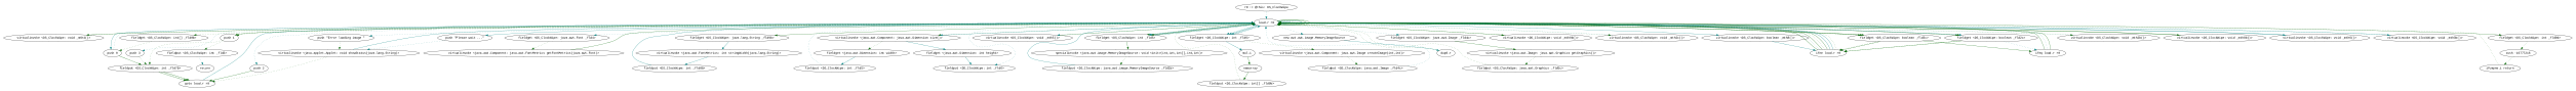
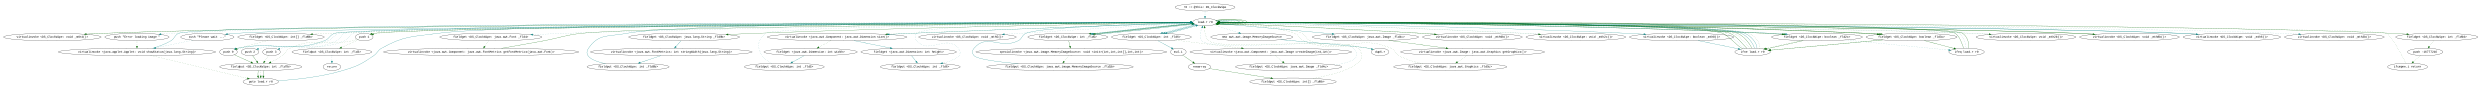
  digraph {
    fontname="Liberation Mono"
    node [fontname="Liberation Mono"]
    edge [color=darkgreen fontname="Liberation Mono" style=solid]
    "r0 := @this: DS_ClockWipe"
    "load.r r0"
    "virtualinvoke <DS_ClockWipe: void _mth4()>"
    "push \"Please wait ...\""
    "fieldget <DS_ClockWipe: java.awt.Font _fld4>"
    "fieldget <DS_ClockWipe: java.lang.String _fld9b>"
    "virtualinvoke <java.awt.Component: java.awt.Dimension size()>"
    "virtualinvoke <DS_ClockWipe: void _mth5()>"
    "fieldget <DS_ClockWipe: int _fld5>"
    "fieldget <DS_ClockWipe: int _fld6>"
    n11 [label="new awt.awt.image.MemoryImageSource"]
    "fieldget <DS_ClockWipe: int[] _fld0b>"
    "push 0"
    "fieldget <DS_ClockWipe: java.awt.Image _fld4c>"
    "virtualinvoke <DS_ClockWipe: void _mth9b()>"
    "virtualinvoke <DS_ClockWipe: void _mth2c()>"
    "fieldget <DS_ClockWipe: boolean _fld2c>"
    "fieldget <DS_ClockWipe: boolean _fld3c>"
    "virtualinvoke <DS_ClockWipe: boolean _mth8()>"
    "push \"Error loading image \""
    "virtualinvoke <DS_ClockWipe: void _mth2b()>"
    "virtualinvoke <DS_ClockWipe: void _mth8b()>"
    "virtualinvoke <DS_ClockWipe: void _mth6()>"
    "virtualinvoke <DS_ClockWipe: void _mth3b()>"
    "fieldget <DS_ClockWipe: int _fld9d>"
    "push 1"
    "push 2"
    "push 3"
    "fieldput <DS_ClockWipe: int _fld6>"
    "virtualinvoke <java.applet.Applet: void showStatus(java.lang.String)>"
    "virtualinvoke <java.awt.Component: java.awt.FontMetrics getFontMetrics(java.awt.Font)>"
    "virtualinvoke <java.awt.FontMetrics: int stringWidth(java.lang.String)>"
    "fieldget <java.awt.Dimension: int width>"
    "fieldget <java.awt.Dimension: int height>"
    "specialinvoke <java.awt.image.MemoryImageSource: void <init>(int,int,int[],int,int)>"
    "mul.i"
    "virtualinvoke <java.awt.Component: java.awt.Image createImage(int,int)>"
    n38 [label="dup6.r"]
    "fieldput <DS_ClockWipe: int _fld7b>"
    "virtualinvoke <java.awt.Image: java.awt.Graphics getGraphics()>"
    "ifne load.r r0"
    "ifeq load.r r0"
    "push -16777216"
    "fieldput <DS_ClockWipe: int _fld3>"
    "goto load.r r0"
    "fieldput <DS_ClockWipe: int _fld8b>"
    "fieldput <DS_ClockWipe: int _fld5>"
    "fieldput <DS_ClockWipe: java.awt.image.MemoryImageSource _fld1b>"
    newarray
    "fieldput <DS_ClockWipe: java.awt.Image _fld4c>"
    "fieldput <DS_ClockWipe: int[] _fld0b>"
    "fieldput <DS_ClockWipe: java.awt.Graphics _fld5c>"
    "ifcmpne.i return"
    return
    "r0 := @this: DS_ClockWipe" -> "load.r r0" [color=teal style=dotted]
    "load.r r0" -> "load.r r0" [color=teal style=dotted]
    "load.r r0" -> "load.r r0" [style=dotted]
    "load.r r0" -> "load.r r0" [color=teal]
    "load.r r0" -> "load.r r0" [style=dotted]
    "load.r r0" -> "load.r r0" [style=dotted]
    "load.r r0" -> "load.r r0" [color=teal]
    "load.r r0" -> "load.r r0"
    "load.r r0" -> "load.r r0"
    "load.r r0" -> "virtualinvoke <DS_ClockWipe: void _mth4()>"
    "load.r r0" -> "push \"Please wait ...\"" [color=teal]
    "load.r r0" -> "fieldget <DS_ClockWipe: java.awt.Font _fld4>" [color=teal style=dotted]
    "load.r r0" -> "fieldget <DS_ClockWipe: java.lang.String _fld9b>"
    "load.r r0" -> "virtualinvoke <java.awt.Component: java.awt.Dimension size()>" [style=dotted]
    "load.r r0" -> "virtualinvoke <java.awt.Component: java.awt.Dimension size()>" [color=teal]
    "load.r r0" -> "virtualinvoke <DS_ClockWipe: void _mth5()>" [color=teal style=dotted]
    "load.r r0" -> "fieldget <DS_ClockWipe: int _fld5>" [style=dotted]
    "load.r r0" -> "fieldget <DS_ClockWipe: int _fld5>" [color=teal]
    "load.r r0" -> "fieldget <DS_ClockWipe: int _fld5>" [color=teal]
    "load.r r0" -> "fieldget <DS_ClockWipe: int _fld5>"
    "load.r r0" -> "fieldget <DS_ClockWipe: int _fld6>" [color=teal style=dotted]
    "load.r r0" -> "fieldget <DS_ClockWipe: int _fld6>" [color=teal]
    "load.r r0" -> "fieldget <DS_ClockWipe: int _fld6>" [color=teal]
    "load.r r0" -> n11 [color=teal style=dotted]
    "load.r r0" -> "fieldget <DS_ClockWipe: int[] _fld0b>" [style=dotted]
    "load.r r0" -> "push 0" [color=teal]
-   "load.r r0" -> "fieldget <DS_ClockWipe: java.awt.Image _fld4c>" [color=teal style=dotted]
+   "load.r r0" -> "fieldget <DS_ClockWipe: java.awt.Image _fld4c>" [color=teal]
    "load.r r0" -> "virtualinvoke <DS_ClockWipe: void _mth9b()>" [style=dotted]
    "load.r r0" -> "virtualinvoke <DS_ClockWipe: void _mth2c()>" [style=dotted]
    "load.r r0" -> "fieldget <DS_ClockWipe: boolean _fld2c>"
    "load.r r0" -> "fieldget <DS_ClockWipe: boolean _fld2c>" [style=dotted]
    "load.r r0" -> "fieldget <DS_ClockWipe: boolean _fld2c>" [color=teal]
    "load.r r0" -> "fieldget <DS_ClockWipe: boolean _fld3c>" [style=dotted]
    "load.r r0" -> "fieldget <DS_ClockWipe: boolean _fld3c>"
    "load.r r0" -> "fieldget <DS_ClockWipe: boolean _fld3c>"
    "load.r r0" -> "virtualinvoke <DS_ClockWipe: boolean _mth8()>" [color=teal]
    "load.r r0" -> "push \"Error loading image \"" [color=teal style=dotted]
    "load.r r0" -> "virtualinvoke <DS_ClockWipe: void _mth2b()>" [style=dotted]
    "load.r r0" -> "virtualinvoke <DS_ClockWipe: void _mth8b()>"
    "load.r r0" -> "virtualinvoke <DS_ClockWipe: void _mth6()>" [color=teal]
    "load.r r0" -> "virtualinvoke <DS_ClockWipe: void _mth3b()>" [color=teal style=dotted]
    "load.r r0" -> "fieldget <DS_ClockWipe: int _fld9d>"
    "load.r r0" -> "push 1"
    "load.r r0" -> "push 1" [style=dotted]
    "load.r r0" -> "push 2" [color=teal style=dotted]
    "load.r r0" -> "push 3" [color=teal style=dotted]
    "load.r r0" -> "fieldput <DS_ClockWipe: int _fld6>" [color=teal style=dotted]
    "virtualinvoke <DS_ClockWipe: void _mth4()>" -> "load.r r0" [style=dotted]
    "push \"Please wait ...\"" -> "virtualinvoke <java.applet.Applet: void showStatus(java.lang.String)>" [color=teal style=dotted]
    "fieldget <DS_ClockWipe: java.awt.Font _fld4>" -> "virtualinvoke <java.awt.Component: java.awt.FontMetrics getFontMetrics(java.awt.Font)>" [style=dotted]
    "fieldget <DS_ClockWipe: java.lang.String _fld9b>" -> "virtualinvoke <java.awt.FontMetrics: int stringWidth(java.lang.String)>" [color=teal]
    "virtualinvoke <java.awt.Component: java.awt.Dimension size()>" -> "fieldget <java.awt.Dimension: int width>" [style=dotted]
    "virtualinvoke <java.awt.Component: java.awt.Dimension size()>" -> "fieldget <java.awt.Dimension: int height>" [color=teal]
-   "virtualinvoke <DS_ClockWipe: void _mth5()>" -> "load.r r0"
    "fieldget <DS_ClockWipe: int _fld5>" -> "load.r r0" [style=dotted]
    "fieldget <DS_ClockWipe: int _fld5>" -> "load.r r0" [style=dotted]
    "fieldget <DS_ClockWipe: int _fld5>" -> "load.r r0" [color=teal]
    "fieldget <DS_ClockWipe: int _fld5>" -> "specialinvoke <java.awt.image.MemoryImageSource: void <init>(int,int,int[],int,int)>"
    "fieldget <DS_ClockWipe: int _fld6>" -> "load.r r0" [color=teal]
    "fieldget <DS_ClockWipe: int _fld6>" -> "mul.i" [color=teal]
    "fieldget <DS_ClockWipe: int _fld6>" -> "virtualinvoke <java.awt.Component: java.awt.Image createImage(int,int)>" [style=dotted]
    n11 -> n38 [color=teal]
    "fieldget <DS_ClockWipe: int[] _fld0b>" -> "push 0" [style=dotted]
    "push 0" -> "load.r r0" [color=teal style=dotted]
    "push 0" -> "fieldput <DS_ClockWipe: int _fld7b>"
    "fieldget <DS_ClockWipe: java.awt.Image _fld4c>" -> "virtualinvoke <java.awt.Image: java.awt.Graphics getGraphics()>"
    "virtualinvoke <DS_ClockWipe: void _mth9b()>" -> "load.r r0"
    "virtualinvoke <DS_ClockWipe: void _mth2c()>" -> "load.r r0" [color=teal style=dotted]
    "fieldget <DS_ClockWipe: boolean _fld2c>" -> "ifne load.r r0" [style=dotted]
    "fieldget <DS_ClockWipe: boolean _fld2c>" -> "ifne load.r r0"
    "fieldget <DS_ClockWipe: boolean _fld2c>" -> "ifeq load.r r0" [color=teal style=dotted]
    "fieldget <DS_ClockWipe: boolean _fld3c>" -> "ifne load.r r0" [style=dotted]
    "fieldget <DS_ClockWipe: boolean _fld3c>" -> "ifne load.r r0"
    "fieldget <DS_ClockWipe: boolean _fld3c>" -> "ifeq load.r r0"
    "virtualinvoke <DS_ClockWipe: boolean _mth8()>" -> "ifne load.r r0" [color=teal]
    "push \"Error loading image \"" -> "virtualinvoke <java.applet.Applet: void showStatus(java.lang.String)>" [style=dotted]
    "virtualinvoke <DS_ClockWipe: void _mth2b()>" -> "load.r r0" [color=teal style=dotted]
    "virtualinvoke <DS_ClockWipe: void _mth8b()>" -> "load.r r0"
    "virtualinvoke <DS_ClockWipe: void _mth6()>" -> "load.r r0" [color=teal]
-   "virtualinvoke <DS_ClockWipe: void _mth3b()>" -> "load.r r0" [color=teal]
    "fieldget <DS_ClockWipe: int _fld9d>" -> "push -16777216" [style=dotted]
    "push 1" -> "fieldput <DS_ClockWipe: int _fld7b>" [style=dotted]
    "push 1" -> "fieldput <DS_ClockWipe: int _fld3>" [style=dotted]
-   "push 2" -> "goto load.r r0"
+   "push 2" -> "fieldput <DS_ClockWipe: int _fld7b>"
    "push 3" -> "fieldput <DS_ClockWipe: int _fld7b>" [style=dotted]
    "virtualinvoke <java.applet.Applet: void showStatus(java.lang.String)>" -> "load.r r0" [color=teal]
    "virtualinvoke <java.applet.Applet: void showStatus(java.lang.String)>" -> "goto load.r r0" [style=dotted]
    "virtualinvoke <java.awt.Component: java.awt.FontMetrics getFontMetrics(java.awt.Font)>" -> "load.r r0"
    "virtualinvoke <java.awt.FontMetrics: int stringWidth(java.lang.String)>" -> "fieldput <DS_ClockWipe: int _fld8b>" [color=teal]
    "fieldget <java.awt.Dimension: int width>" -> "fieldput <DS_ClockWipe: int _fld5>" [color=teal]
    "fieldget <java.awt.Dimension: int height>" -> "fieldput <DS_ClockWipe: int _fld6>" [color=teal]
    "specialinvoke <java.awt.image.MemoryImageSource: void <init>(int,int,int[],int,int)>" -> "fieldput <DS_ClockWipe: java.awt.image.MemoryImageSource _fld1b>" [style=dotted]
    "mul.i" -> newarray
    "virtualinvoke <java.awt.Component: java.awt.Image createImage(int,int)>" -> "fieldput <DS_ClockWipe: java.awt.Image _fld4c>" [style=dotted]
    n38 -> "load.r r0" [style=dotted]
    "fieldput <DS_ClockWipe: int _fld7b>" -> "goto load.r r0"
    "fieldput <DS_ClockWipe: int _fld7b>" -> "goto load.r r0" [style=dotted]
    "fieldput <DS_ClockWipe: int _fld7b>" -> "goto load.r r0"
    "virtualinvoke <java.awt.Image: java.awt.Graphics getGraphics()>" -> "fieldput <DS_ClockWipe: java.awt.Graphics _fld5c>" [style=dotted]
    "ifne load.r r0" -> "load.r r0"
    "ifne load.r r0" -> "load.r r0" [color=teal style=dotted]
    "ifne load.r r0" -> "load.r r0"
    "ifne load.r r0" -> "load.r r0" [style=dotted]
    "ifne load.r r0" -> "load.r r0"
    "ifne load.r r0" -> "load.r r0" [color=teal]
    "ifne load.r r0" -> "load.r r0" [color=teal]
    "ifne load.r r0" -> "load.r r0" [style=dotted]
    "ifeq load.r r0" -> "load.r r0"
    "ifeq load.r r0" -> "load.r r0" [color=teal style=dotted]
    "ifeq load.r r0" -> "load.r r0"
    "push -16777216" -> "ifcmpne.i return" [style=dotted]
    "fieldput <DS_ClockWipe: int _fld3>" -> return [color=teal style=dotted]
    "goto load.r r0" -> "load.r r0" [color=teal]
    "fieldput <DS_ClockWipe: int _fld8b>" -> "load.r r0" [color=teal]
    "fieldput <DS_ClockWipe: int _fld5>" -> "load.r r0" [color=teal style=dotted]
    "fieldput <DS_ClockWipe: java.awt.image.MemoryImageSource _fld1b>" -> "load.r r0" [color=teal]
    newarray -> "fieldput <DS_ClockWipe: int[] _fld0b>"
    "fieldput <DS_ClockWipe: java.awt.Image _fld4c>" -> "load.r r0" [color=teal style=dotted]
    "fieldput <DS_ClockWipe: int[] _fld0b>" -> "load.r r0" [style=dotted]
    "fieldput <DS_ClockWipe: java.awt.Graphics _fld5c>" -> "load.r r0" [style=dotted]
    "ifcmpne.i return" -> "load.r r0" [style=dotted]
  }
